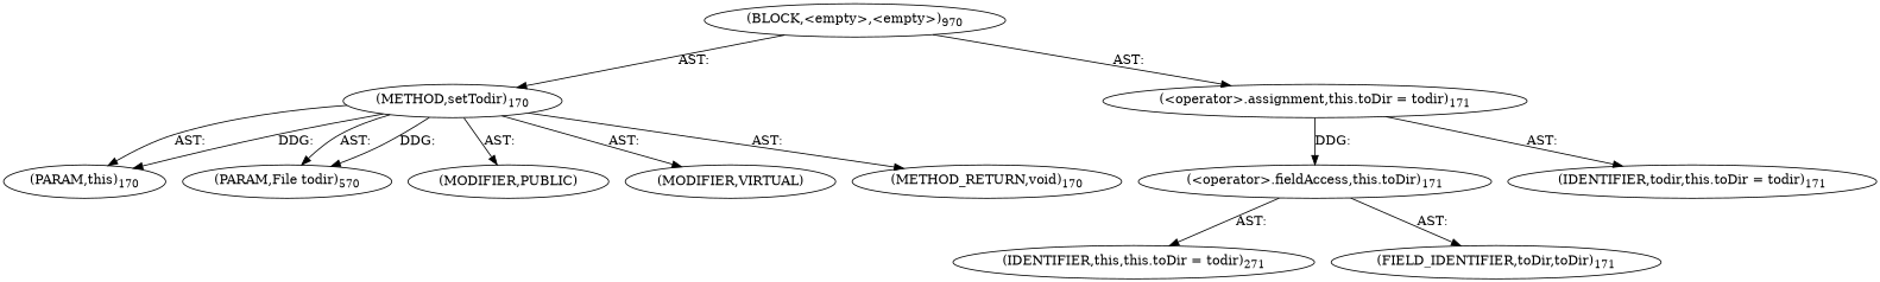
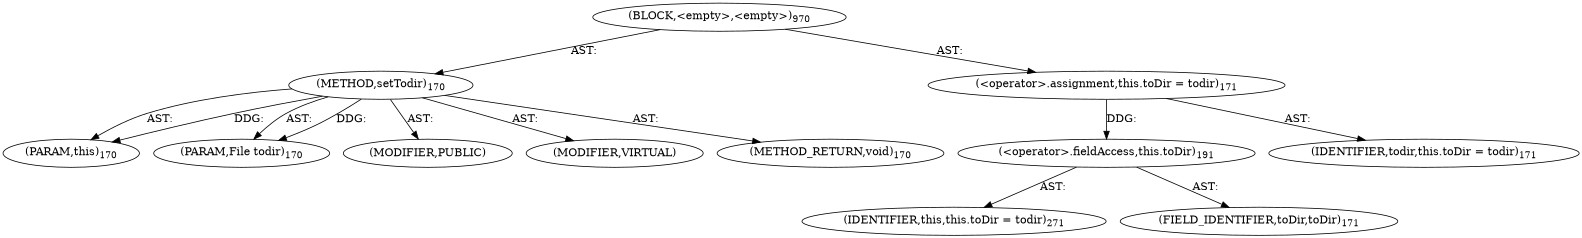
  digraph {
    n1 [label=<(METHOD,setTodir)<SUB>170</SUB>>]
    n2 [label=<(PARAM,this)<SUB>170</SUB>>]
-   n3 [label=<(PARAM,File todir)<SUB>570</SUB>>]
+   n3 [label=<(PARAM,File todir)<SUB>170</SUB>>]
    n4 [label=<(MODIFIER,PUBLIC)>]
    n5 [label=<(MODIFIER,VIRTUAL)>]
    n6 [label=<(METHOD_RETURN,void)<SUB>170</SUB>>]
    n7 [label=<(BLOCK,&lt;empty&gt;,&lt;empty&gt;)<SUB>970</SUB>>]
    n8 [label=<(&lt;operator&gt;.assignment,this.toDir = todir)<SUB>171</SUB>>]
-   n9 [label=<(&lt;operator&gt;.fieldAccess,this.toDir)<SUB>171</SUB>>]
+   n9 [label=<(&lt;operator&gt;.fieldAccess,this.toDir)<SUB>191</SUB>>]
    n10 [label=<(IDENTIFIER,todir,this.toDir = todir)<SUB>171</SUB>>]
    n11 [label=<(IDENTIFIER,this,this.toDir = todir)<SUB>271</SUB>>]
    n12 [label=<(FIELD_IDENTIFIER,toDir,toDir)<SUB>171</SUB>>]
    n1 -> n2 [label="AST: "]
    n1 -> n2 [label="DDG: "]
    n1 -> n3 [label="AST: "]
    n1 -> n3 [label="DDG: "]
    n1 -> n4 [label="AST: "]
    n1 -> n5 [label="AST: "]
    n1 -> n6 [label="AST: "]
    n7 -> n1 [label="AST: "]
    n7 -> n8 [label="AST: "]
    n8 -> n9 [label="DDG: "]
    n8 -> n10 [label="AST: "]
    n9 -> n11 [label="AST: "]
    n9 -> n12 [label="AST: "]
  }
